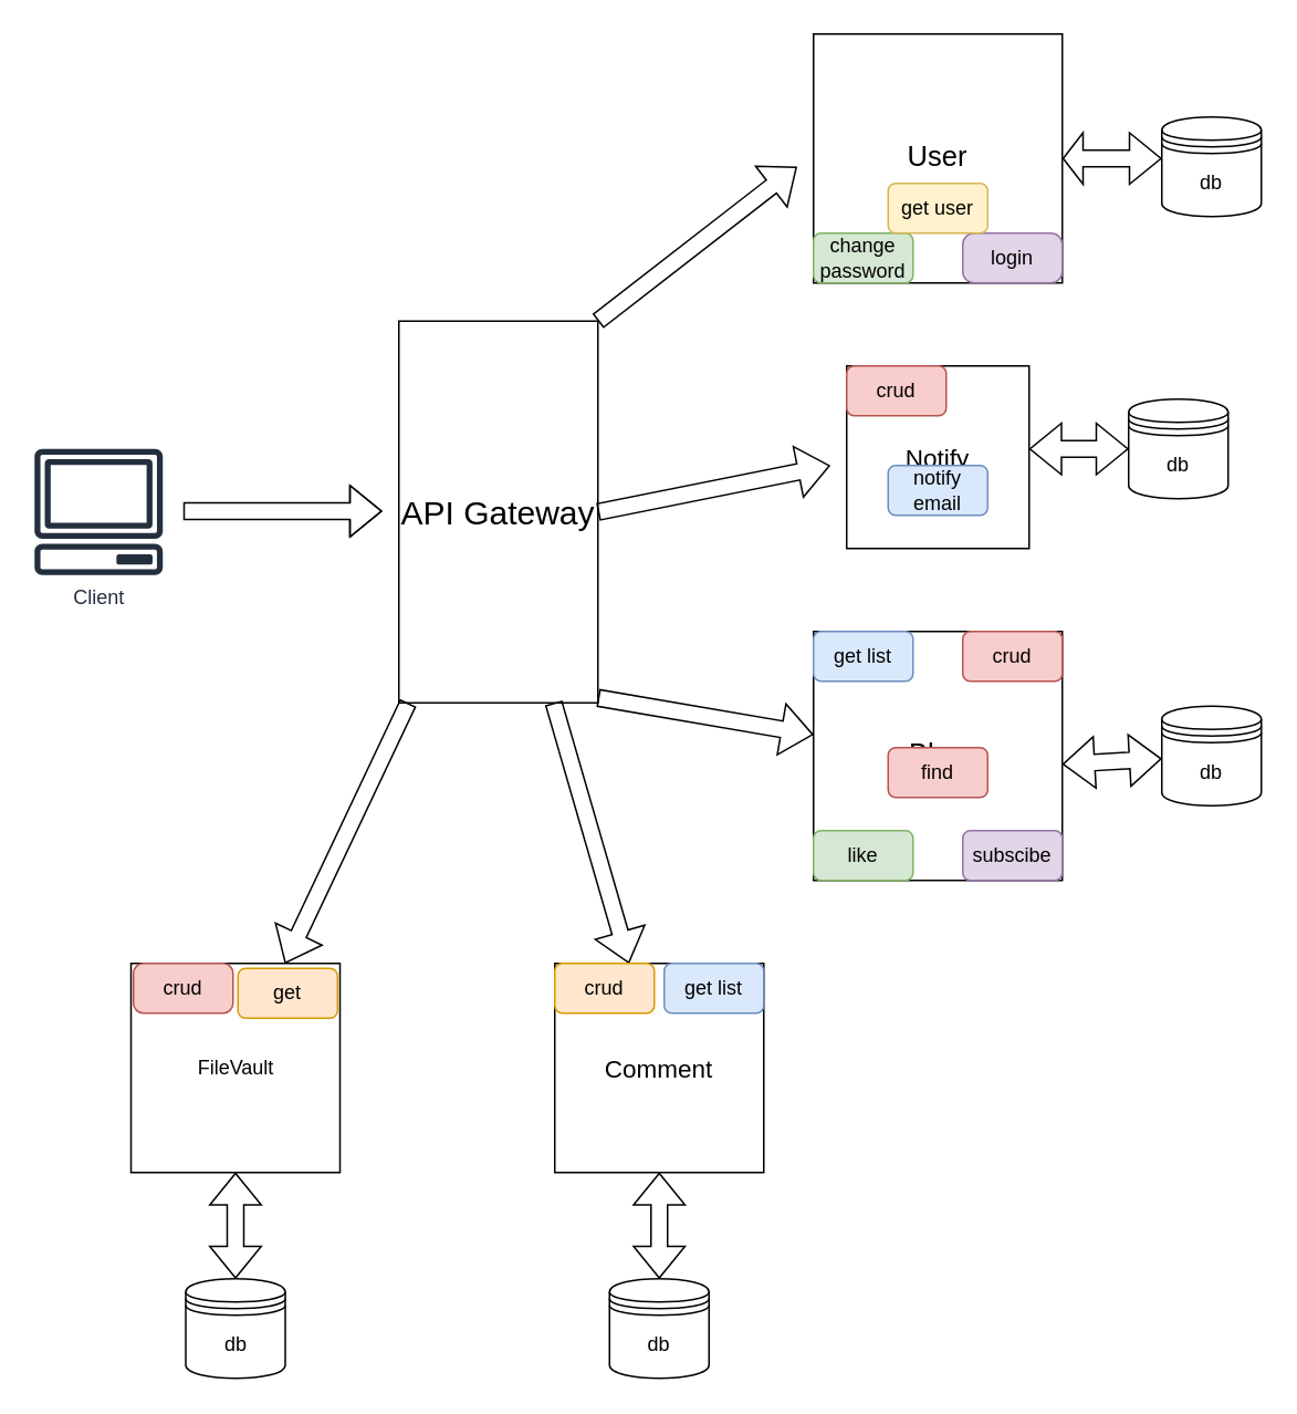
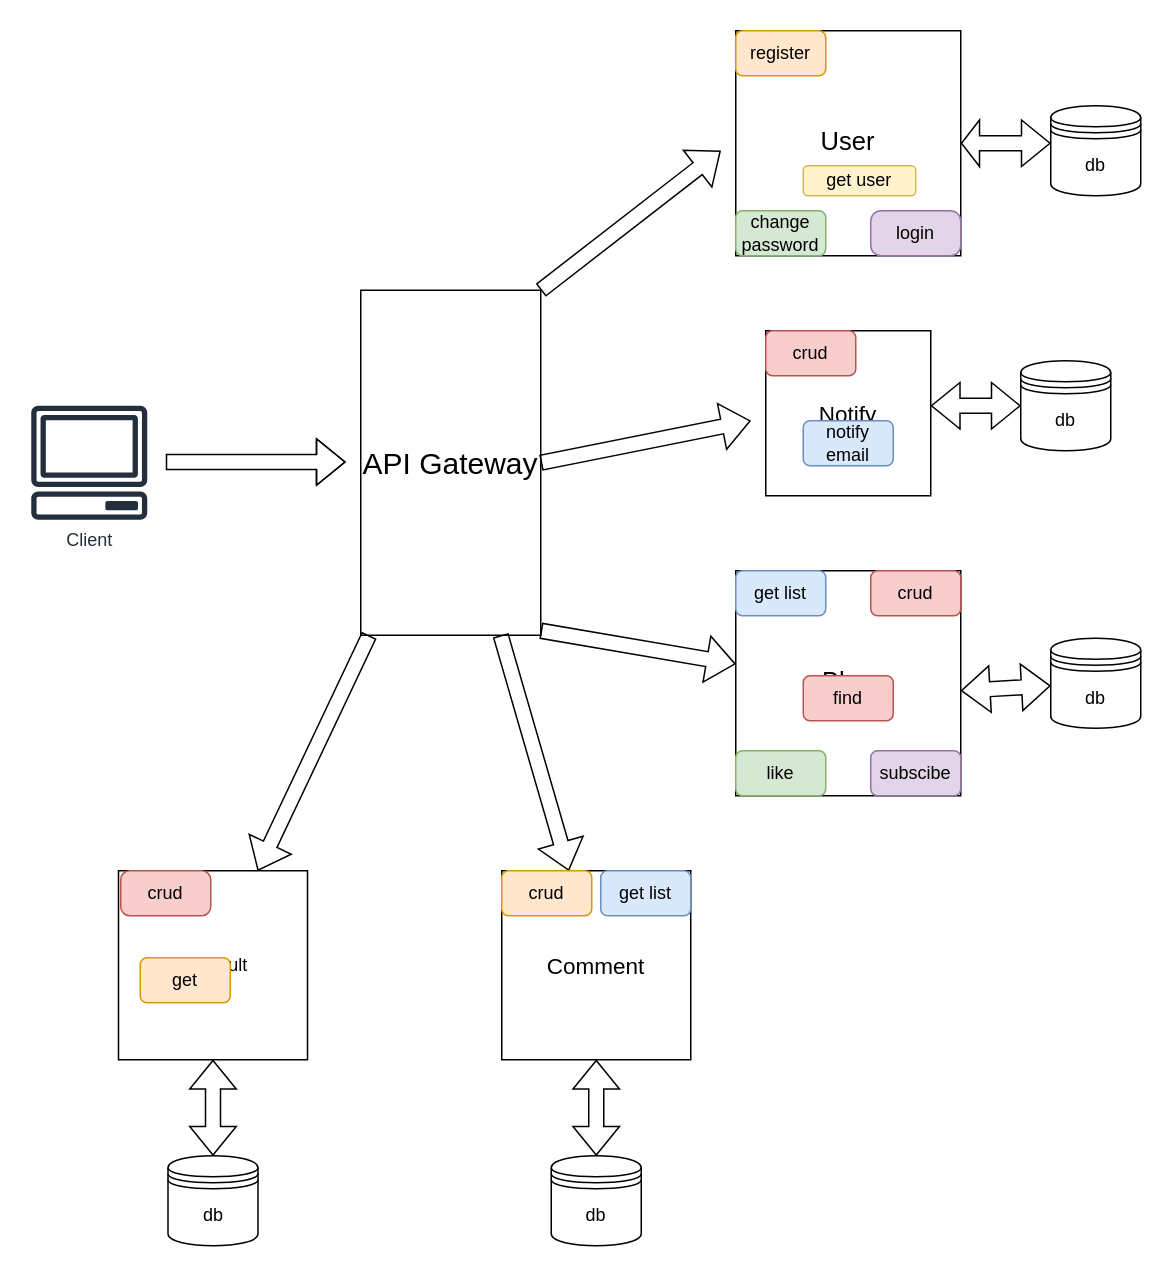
  <mxCell id="0" />
  <mxCell id="1" parent="0" />
  <mxCell id="2" value="Client&lt;br&gt;" style="sketch=0;outlineConnect=0;fontColor=#232F3E;gradientColor=none;fillColor=#232F3D;strokeColor=none;dashed=0;verticalLabelPosition=bottom;verticalAlign=top;align=center;html=1;fontSize=12;fontStyle=0;aspect=fixed;pointerEvents=1;shape=mxgraph.aws4.client;" vertex="1" parent="1"><mxGeometry x="20" y="270" width="78" height="76" as="geometry" /></mxCell>
  <mxCell id="3" value="" style="shape=flexArrow;endArrow=classic;html=1;rounded=0;" edge="1" parent="1"><mxGeometry width="50" height="50" relative="1" as="geometry"><mxPoint x="110" y="307.5" as="sourcePoint" /><mxPoint x="230" y="307.5" as="targetPoint" /><Array as="points"><mxPoint x="170" y="307.5" /></Array></mxGeometry></mxCell>
  <mxCell id="4" value="API Gateway" style="rounded=0;whiteSpace=wrap;html=1;fontSize=20;" vertex="1" parent="1"><mxGeometry x="240" y="193" width="120" height="230" as="geometry" /></mxCell>
  <mxCell id="5" value="" style="shape=flexArrow;endArrow=classic;html=1;rounded=0;exitX=1;exitY=0;exitDx=0;exitDy=0;" edge="1" parent="1" source="4"><mxGeometry width="50" height="50" relative="1" as="geometry"><mxPoint x="370" y="193" as="sourcePoint" /><mxPoint x="480" y="100" as="targetPoint" /></mxGeometry></mxCell>
  <mxCell id="6" value="User" style="whiteSpace=wrap;html=1;aspect=fixed;align=center;fontSize=17;labelPosition=center;verticalLabelPosition=middle;verticalAlign=middle;horizontal=1;" vertex="1" parent="1"><mxGeometry x="490" width="150" height="150" as="geometry" y="20" /></mxCell>
+ <mxCell id="7" value="register" style="rounded=1;whiteSpace=wrap;html=1;fillColor=#ffe6cc;strokeColor=#d79b00;" vertex="1" parent="1"><mxGeometry x="490" width="60" height="30" as="geometry" y="20" /></mxCell>
  <mxCell id="8" value="change password" style="rounded=1;whiteSpace=wrap;html=1;fillColor=#d5e8d4;strokeColor=#82b366;" vertex="1" parent="1"><mxGeometry x="490" y="140" width="60" height="30" as="geometry" /></mxCell>
  <mxCell id="9" value="login" style="rounded=1;whiteSpace=wrap;html=1;arcSize=23;fillColor=#e1d5e7;strokeColor=#9673a6;" vertex="1" parent="1"><mxGeometry x="580" y="140" width="60" height="30" as="geometry" /></mxCell>
- <mxCell id="10" value="get user" style="rounded=1;whiteSpace=wrap;html=1;fillColor=#fff2cc;strokeColor=#d6b656;" vertex="1" parent="1"><mxGeometry x="535" y="110" width="60" height="30" as="geometry" /></mxCell>
+ <mxCell id="10" value="get user" style="rounded=1;whiteSpace=wrap;html=1;fillColor=#fff2cc;strokeColor=#d6b656;" vertex="1" parent="1"><mxGeometry x="535" y="110" width="75" height="20" as="geometry" /></mxCell>
  <mxCell id="11" value="db" style="shape=datastore;whiteSpace=wrap;html=1;" vertex="1" parent="1"><mxGeometry x="700" y="70" width="60" height="60" as="geometry" /></mxCell>
  <mxCell id="12" value="" style="shape=flexArrow;endArrow=classic;startArrow=classic;html=1;rounded=0;startWidth=20;startSize=3.67;" edge="1" parent="1"><mxGeometry width="100" height="100" relative="1" as="geometry"><mxPoint x="640" y="95" as="sourcePoint" /><mxPoint x="700" y="95" as="targetPoint" /><Array as="points" /></mxGeometry></mxCell>
  <mxCell id="13" value="Notify" style="whiteSpace=wrap;html=1;aspect=fixed;fontSize=15;" vertex="1" parent="1"><mxGeometry x="510" y="220" width="110" height="110" as="geometry" /></mxCell>
  <mxCell id="14" value="" style="shape=flexArrow;endArrow=classic;html=1;rounded=0;exitX=1;exitY=0.5;exitDx=0;exitDy=0;" edge="1" parent="1" source="4"><mxGeometry width="50" height="50" relative="1" as="geometry"><mxPoint x="370" y="290" as="sourcePoint" /><mxPoint x="500" y="280" as="targetPoint" /></mxGeometry></mxCell>
  <mxCell id="15" value="crud" style="rounded=1;whiteSpace=wrap;html=1;fillColor=#f8cecc;strokeColor=#b85450;" vertex="1" parent="1"><mxGeometry x="510" y="220" width="60" height="30" as="geometry" /></mxCell>
  <mxCell id="16" value="notify email" style="rounded=1;whiteSpace=wrap;html=1;fillColor=#dae8fc;strokeColor=#6c8ebf;" vertex="1" parent="1"><mxGeometry x="535" y="280" width="60" height="30" as="geometry" /></mxCell>
  <mxCell id="17" value="" style="shape=flexArrow;endArrow=classic;html=1;rounded=0;" edge="1" parent="1" target="18"><mxGeometry width="50" height="50" relative="1" as="geometry"><mxPoint x="360" y="420" as="sourcePoint" /><mxPoint x="480" y="440" as="targetPoint" /></mxGeometry></mxCell>
  <mxCell id="18" value="Blog" style="whiteSpace=wrap;html=1;aspect=fixed;fontSize=17;" vertex="1" parent="1"><mxGeometry x="490" y="380" width="150" height="150" as="geometry" /></mxCell>
  <mxCell id="19" value="get list" style="rounded=1;whiteSpace=wrap;html=1;fillColor=#dae8fc;strokeColor=#6c8ebf;" vertex="1" parent="1"><mxGeometry x="490" y="380" width="60" height="30" as="geometry" /></mxCell>
  <mxCell id="20" value="crud" style="rounded=1;whiteSpace=wrap;html=1;fillColor=#f8cecc;strokeColor=#b85450;" vertex="1" parent="1"><mxGeometry x="580" y="380" width="60" height="30" as="geometry" /></mxCell>
  <mxCell id="21" value="like" style="rounded=1;whiteSpace=wrap;html=1;fillColor=#d5e8d4;strokeColor=#82b366;" vertex="1" parent="1"><mxGeometry x="490" y="500" width="60" height="30" as="geometry" /></mxCell>
  <mxCell id="22" value="subscibe" style="rounded=1;whiteSpace=wrap;html=1;fillColor=#e1d5e7;strokeColor=#9673a6;" vertex="1" parent="1"><mxGeometry x="580" y="500" width="60" height="30" as="geometry" /></mxCell>
  <mxCell id="23" value="" style="shape=flexArrow;endArrow=classic;html=1;rounded=0;" edge="1" parent="1" source="4" target="24"><mxGeometry width="50" height="50" relative="1" as="geometry"><mxPoint x="350" y="423" as="sourcePoint" /><mxPoint x="370" y="590" as="targetPoint" /></mxGeometry></mxCell>
  <mxCell id="24" value="Comment" style="whiteSpace=wrap;html=1;aspect=fixed;fontSize=15;" vertex="1" parent="1"><mxGeometry x="334" y="580" width="126" height="126" as="geometry" /></mxCell>
  <mxCell id="25" value="crud" style="rounded=1;whiteSpace=wrap;html=1;fillColor=#ffe6cc;strokeColor=#d79b00;" vertex="1" parent="1"><mxGeometry x="334" y="580" width="60" height="30" as="geometry" /></mxCell>
  <mxCell id="26" value="" style="shape=flexArrow;endArrow=classic;startArrow=classic;html=1;rounded=0;" edge="1" parent="1"><mxGeometry width="100" height="100" relative="1" as="geometry"><mxPoint x="620" y="270" as="sourcePoint" /><mxPoint x="680" y="270" as="targetPoint" /></mxGeometry></mxCell>
  <mxCell id="27" value="db" style="shape=datastore;whiteSpace=wrap;html=1;" vertex="1" parent="1"><mxGeometry x="680" y="240" width="60" height="60" as="geometry" /></mxCell>
  <mxCell id="28" value="db" style="shape=datastore;whiteSpace=wrap;html=1;" vertex="1" parent="1"><mxGeometry x="700" y="425" width="60" height="60" as="geometry" /></mxCell>
  <mxCell id="29" value="db" style="shape=datastore;whiteSpace=wrap;html=1;" vertex="1" parent="1"><mxGeometry x="367" y="770" width="60" height="60" as="geometry" /></mxCell>
  <mxCell id="30" value="" style="shape=flexArrow;endArrow=classic;startArrow=classic;html=1;rounded=0;" edge="1" parent="1" target="28"><mxGeometry width="100" height="100" relative="1" as="geometry"><mxPoint x="640" y="460" as="sourcePoint" /><mxPoint x="740" y="360" as="targetPoint" /></mxGeometry></mxCell>
  <mxCell id="31" value="" style="shape=flexArrow;endArrow=classic;startArrow=classic;html=1;rounded=0;" edge="1" parent="1" source="29" target="24"><mxGeometry width="100" height="100" relative="1" as="geometry"><mxPoint x="390" y="750" as="sourcePoint" /><mxPoint x="490" y="650" as="targetPoint" /></mxGeometry></mxCell>
  <mxCell id="32" value="get list" style="rounded=1;whiteSpace=wrap;html=1;fillColor=#dae8fc;strokeColor=#6c8ebf;" vertex="1" parent="1"><mxGeometry x="400" y="580" width="60" height="30" as="geometry" /></mxCell>
  <mxCell id="33" value="find" style="rounded=1;whiteSpace=wrap;html=1;fillColor=#f8cecc;strokeColor=#b85450;" vertex="1" parent="1"><mxGeometry x="535" y="450" width="60" height="30" as="geometry" /></mxCell>
  <mxCell id="34" value="FileVault" style="whiteSpace=wrap;html=1;aspect=fixed;" vertex="1" parent="1"><mxGeometry x="78.5" y="580" width="126" height="126" as="geometry" /></mxCell>
  <mxCell id="35" value="" style="shape=flexArrow;endArrow=classic;html=1;rounded=0;" edge="1" parent="1" source="4" target="34"><mxGeometry width="50" height="50" relative="1" as="geometry"><mxPoint x="230" y="480" as="sourcePoint" /><mxPoint x="280" y="430" as="targetPoint" /></mxGeometry></mxCell>
  <mxCell id="36" value="crud" style="rounded=1;whiteSpace=wrap;html=1;fillColor=#f8cecc;strokeColor=#b85450;arcSize=20;" vertex="1" parent="1"><mxGeometry x="80" y="580" width="60" height="30" as="geometry" /></mxCell>
- <mxCell id="37" value="get" style="rounded=1;whiteSpace=wrap;html=1;fillColor=#ffe6cc;strokeColor=#d79b00;" vertex="1" parent="1"><mxGeometry x="143" y="583" width="60" height="30" as="geometry" /></mxCell>
+ <mxCell id="37" value="get" style="rounded=1;whiteSpace=wrap;html=1;fillColor=#ffe6cc;strokeColor=#d79b00;" vertex="1" parent="1"><mxGeometry x="93" y="638" width="60" height="30" as="geometry" /></mxCell>
  <mxCell id="38" value="db" style="shape=datastore;whiteSpace=wrap;html=1;" vertex="1" parent="1"><mxGeometry x="111.5" y="770" width="60" height="60" as="geometry" /></mxCell>
  <mxCell id="39" value="" style="shape=flexArrow;endArrow=classic;startArrow=classic;html=1;rounded=0;entryX=0.5;entryY=1;entryDx=0;entryDy=0;exitX=0.5;exitY=0;exitDx=0;exitDy=0;" edge="1" parent="1" source="38" target="34"><mxGeometry width="100" height="100" relative="1" as="geometry"><mxPoint x="98" y="810" as="sourcePoint" /><mxPoint x="198" y="710" as="targetPoint" /></mxGeometry></mxCell>
